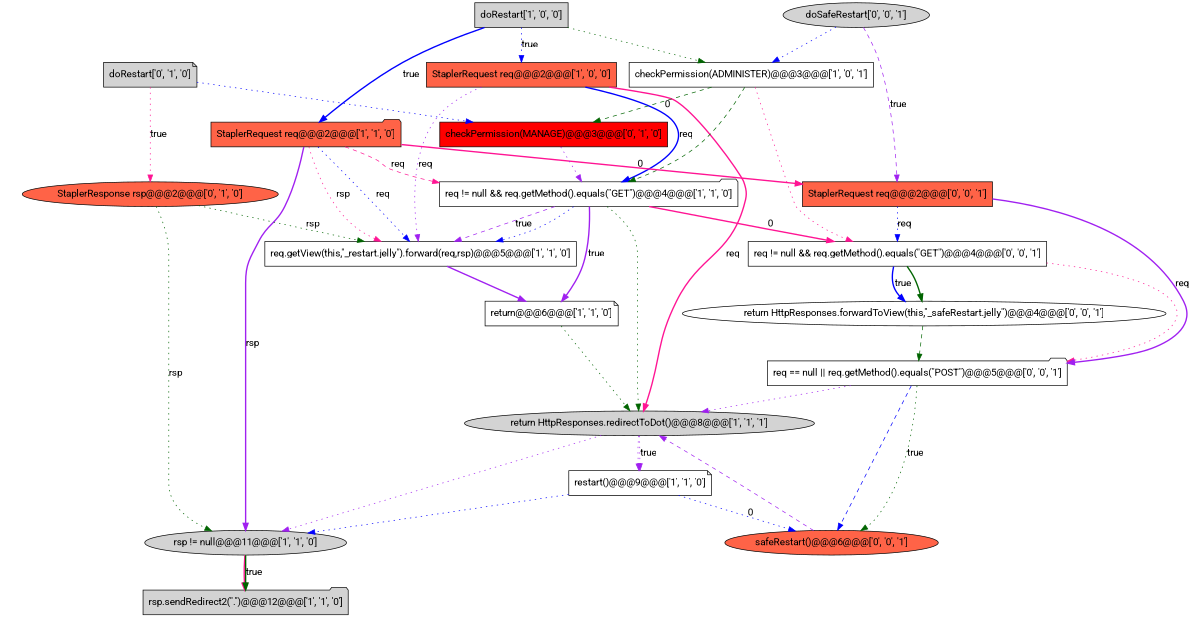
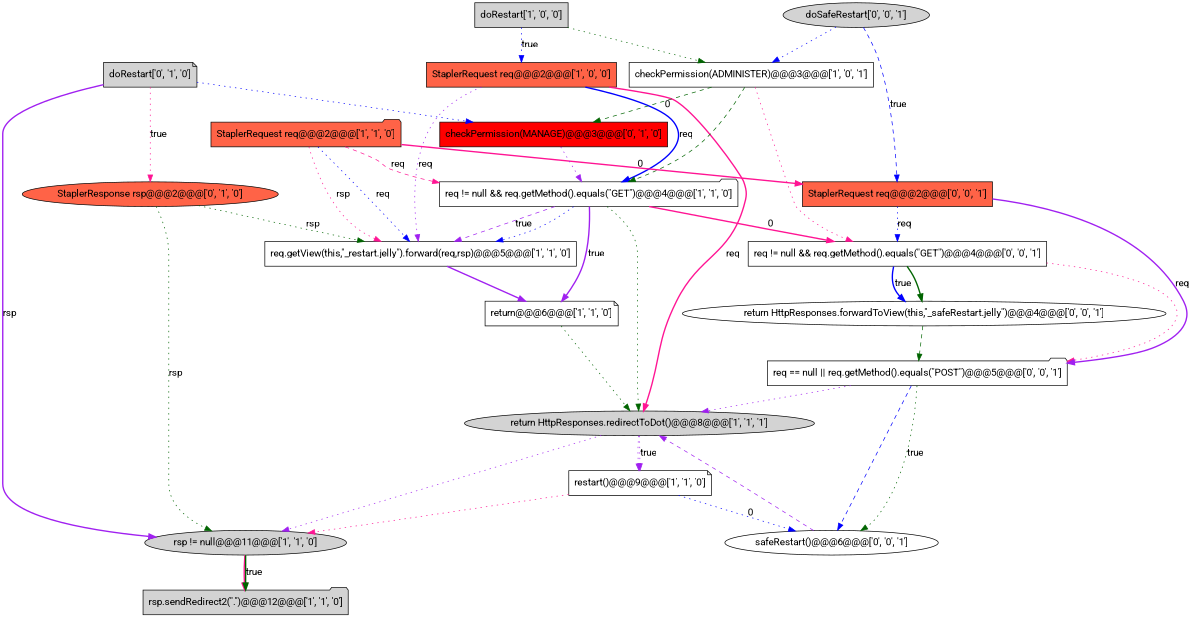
  digraph {
    fontname=Roboto
    node [fillcolor=white fontname=Roboto shape=box style=filled]
    edge [color=blue fontname=Roboto style=dotted]
    n1 [fillcolor=tomato label="StaplerRequest req@@@2@@@['1', '0', '0']"]
    n2 [label="req != null && req.getMethod().equals(\"GET\")@@@4@@@['1', '1', '0']" shape=folder]
    n3 [fillcolor=lightgray label="return HttpResponses.redirectToDot()@@@8@@@['1', '1', '1']" shape=ellipse]
    n4 [label="req.getView(this,\"_restart.jelly\").forward(req,rsp)@@@5@@@['1', '1', '0']"]
    n5 [label="return@@@6@@@['1', '1', '0']" shape=note]
    n6 [label="req != null && req.getMethod().equals(\"GET\")@@@4@@@['0', '0', '1']"]
    n7 [fillcolor=lightgray label="rsp != null@@@11@@@['1', '1', '0']" shape=ellipse]
    n8 [label="restart()@@@9@@@['1', '1', '0']" shape=note]
    n9 [fillcolor=lightgray label="doRestart['1', '0', '0']"]
    n10 [label="checkPermission(ADMINISTER)@@@3@@@['1', '0', '1']"]
    n11 [fillcolor=tomato label="StaplerRequest req@@@2@@@['1', '1', '0']" shape=folder]
    n12 [fillcolor=red label="checkPermission(MANAGE)@@@3@@@['0', '1', '0']"]
    n13 [fillcolor=tomato label="StaplerRequest req@@@2@@@['0', '0', '1']"]
    n14 [fillcolor=tomato label="StaplerResponse rsp@@@2@@@['0', '1', '0']" shape=ellipse]
    n15 [fillcolor=lightgray label="rsp.sendRedirect2(\".\")@@@12@@@['1', '1', '0']" shape=folder]
    n16 [label="req == null || req.getMethod().equals(\"POST\")@@@5@@@['0', '0', '1']" shape=folder]
    n17 [label="return HttpResponses.forwardToView(this,\"_safeRestart.jelly\")@@@4@@@['0', '0', '1']" shape=ellipse]
    n18 [fillcolor=lightgray label="doRestart['0', '1', '0']" shape=note]
    n19 [fillcolor=lightgray label="doSafeRestart['0', '0', '1']" shape=ellipse]
-   n20 [fillcolor=tomato label="safeRestart()@@@6@@@['0', '0', '1']" shape=ellipse]
+   n20 [label="safeRestart()@@@6@@@['0', '0', '1']" shape=ellipse]
    n1 -> n2 [label=req style=bold]
    n1 -> n3 [color=deeppink label=req style=bold]
    n1 -> n4 [color=purple label=req]
    n2 -> n3 [color=darkgreen]
    n2 -> n4 [color=purple label=true style=dashed]
    n2 -> n4
    n2 -> n5 [color=purple label=true style=bold]
    n2 -> n6 [color=deeppink label=0 style=bold]
    n3 -> n7 [color=purple]
    n3 -> n8 [color=purple]
    n3 -> n8 [color=purple label=true]
    n4 -> n5 [color=purple style=bold]
    n5 -> n3 [color=darkgreen]
    n6 -> n16 [color=deeppink]
    n6 -> n17 [color=darkgreen style=bold]
    n6 -> n17 [label=true style=bold]
    n7 -> n15 [color=deeppink style=bold]
    n7 -> n15 [color=darkgreen label=true style=bold]
-   n8 -> n7
+   n8 -> n7 [color=deeppink]
    n8 -> n20 [label=0]
    n9 -> n1 [label=true]
    n9 -> n10 [color=darkgreen]
-   n9 -> n11 [label=true style=bold]
    n10 -> n2 [color=darkgreen style=dashed]
    n10 -> n6 [color=deeppink]
    n10 -> n12 [color=darkgreen label=0 style=dashed]
    n11 -> n2 [color=deeppink label=req style=dashed]
    n11 -> n4 [color=deeppink label=rsp]
    n11 -> n4 [label=req]
-   n11 -> n7 [color=purple label=rsp style=bold]
+   n18 -> n7 [color=purple label=rsp style=bold]
    n11 -> n13 [color=deeppink label=0 style=bold]
    n12 -> n2 [color=purple]
    n13 -> n6 [label=req]
    n13 -> n16 [color=purple label=req style=bold]
    n14 -> n4 [color=darkgreen label=rsp]
    n14 -> n7 [color=darkgreen label=rsp]
    n16 -> n3 [color=purple]
    n16 -> n20 [color=darkgreen label=true]
    n16 -> n20 [style=dashed]
    n17 -> n16 [color=darkgreen style=dashed]
    n18 -> n12
    n18 -> n14 [color=deeppink label=true]
    n19 -> n10
-   n19 -> n13 [color=purple label=true style=dashed]
+   n19 -> n13 [label=true style=dashed]
    n20 -> n3 [color=purple style=dashed]
  }
